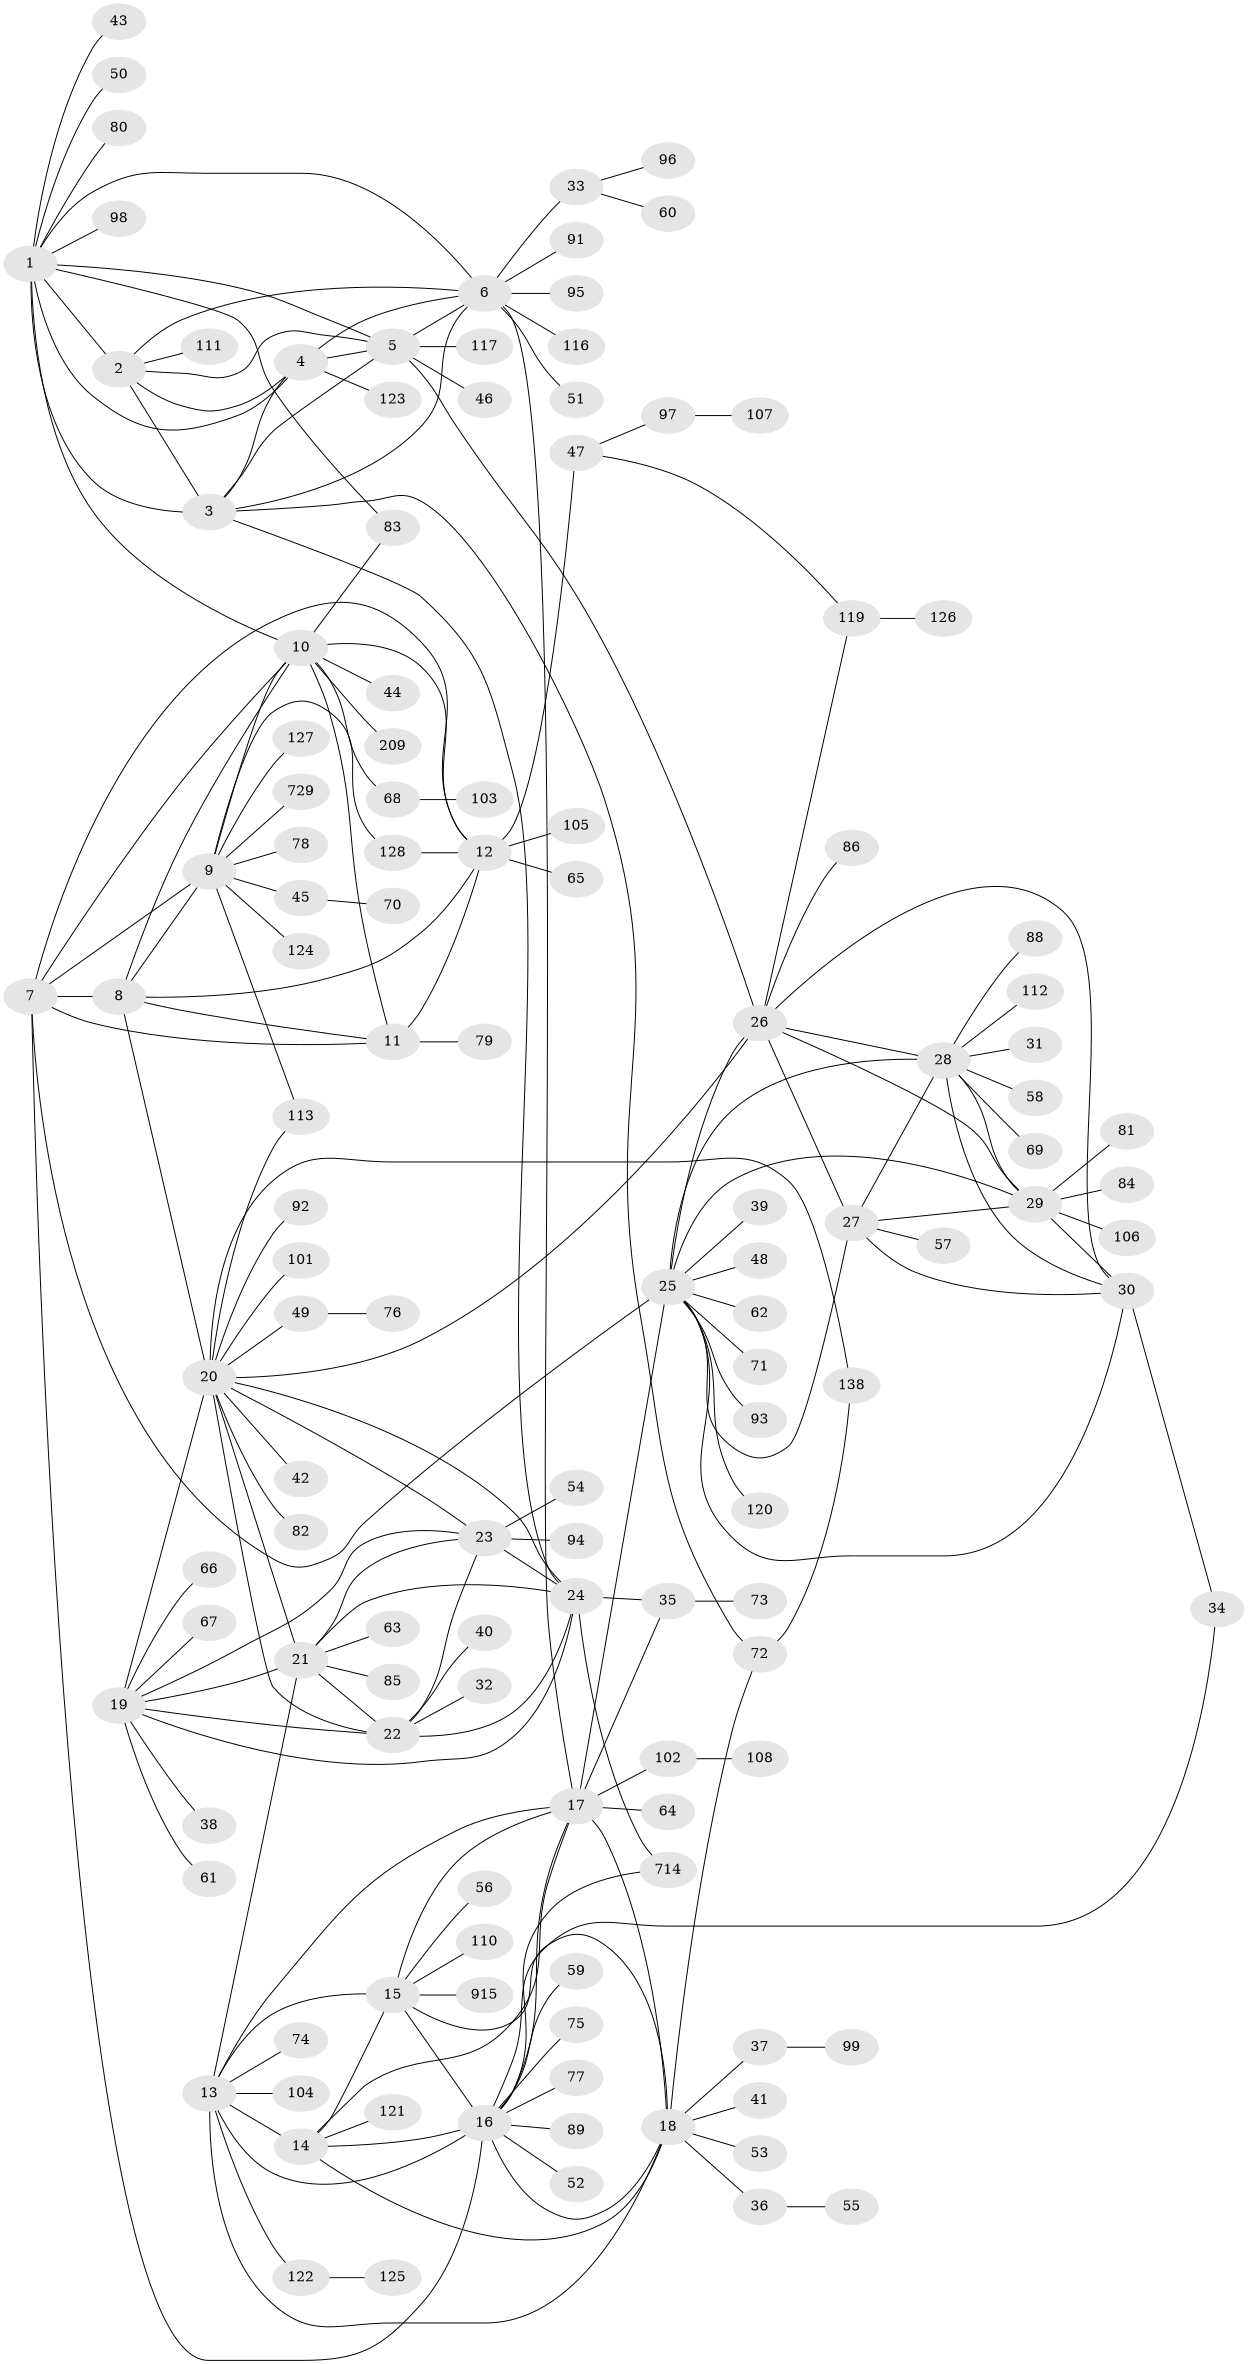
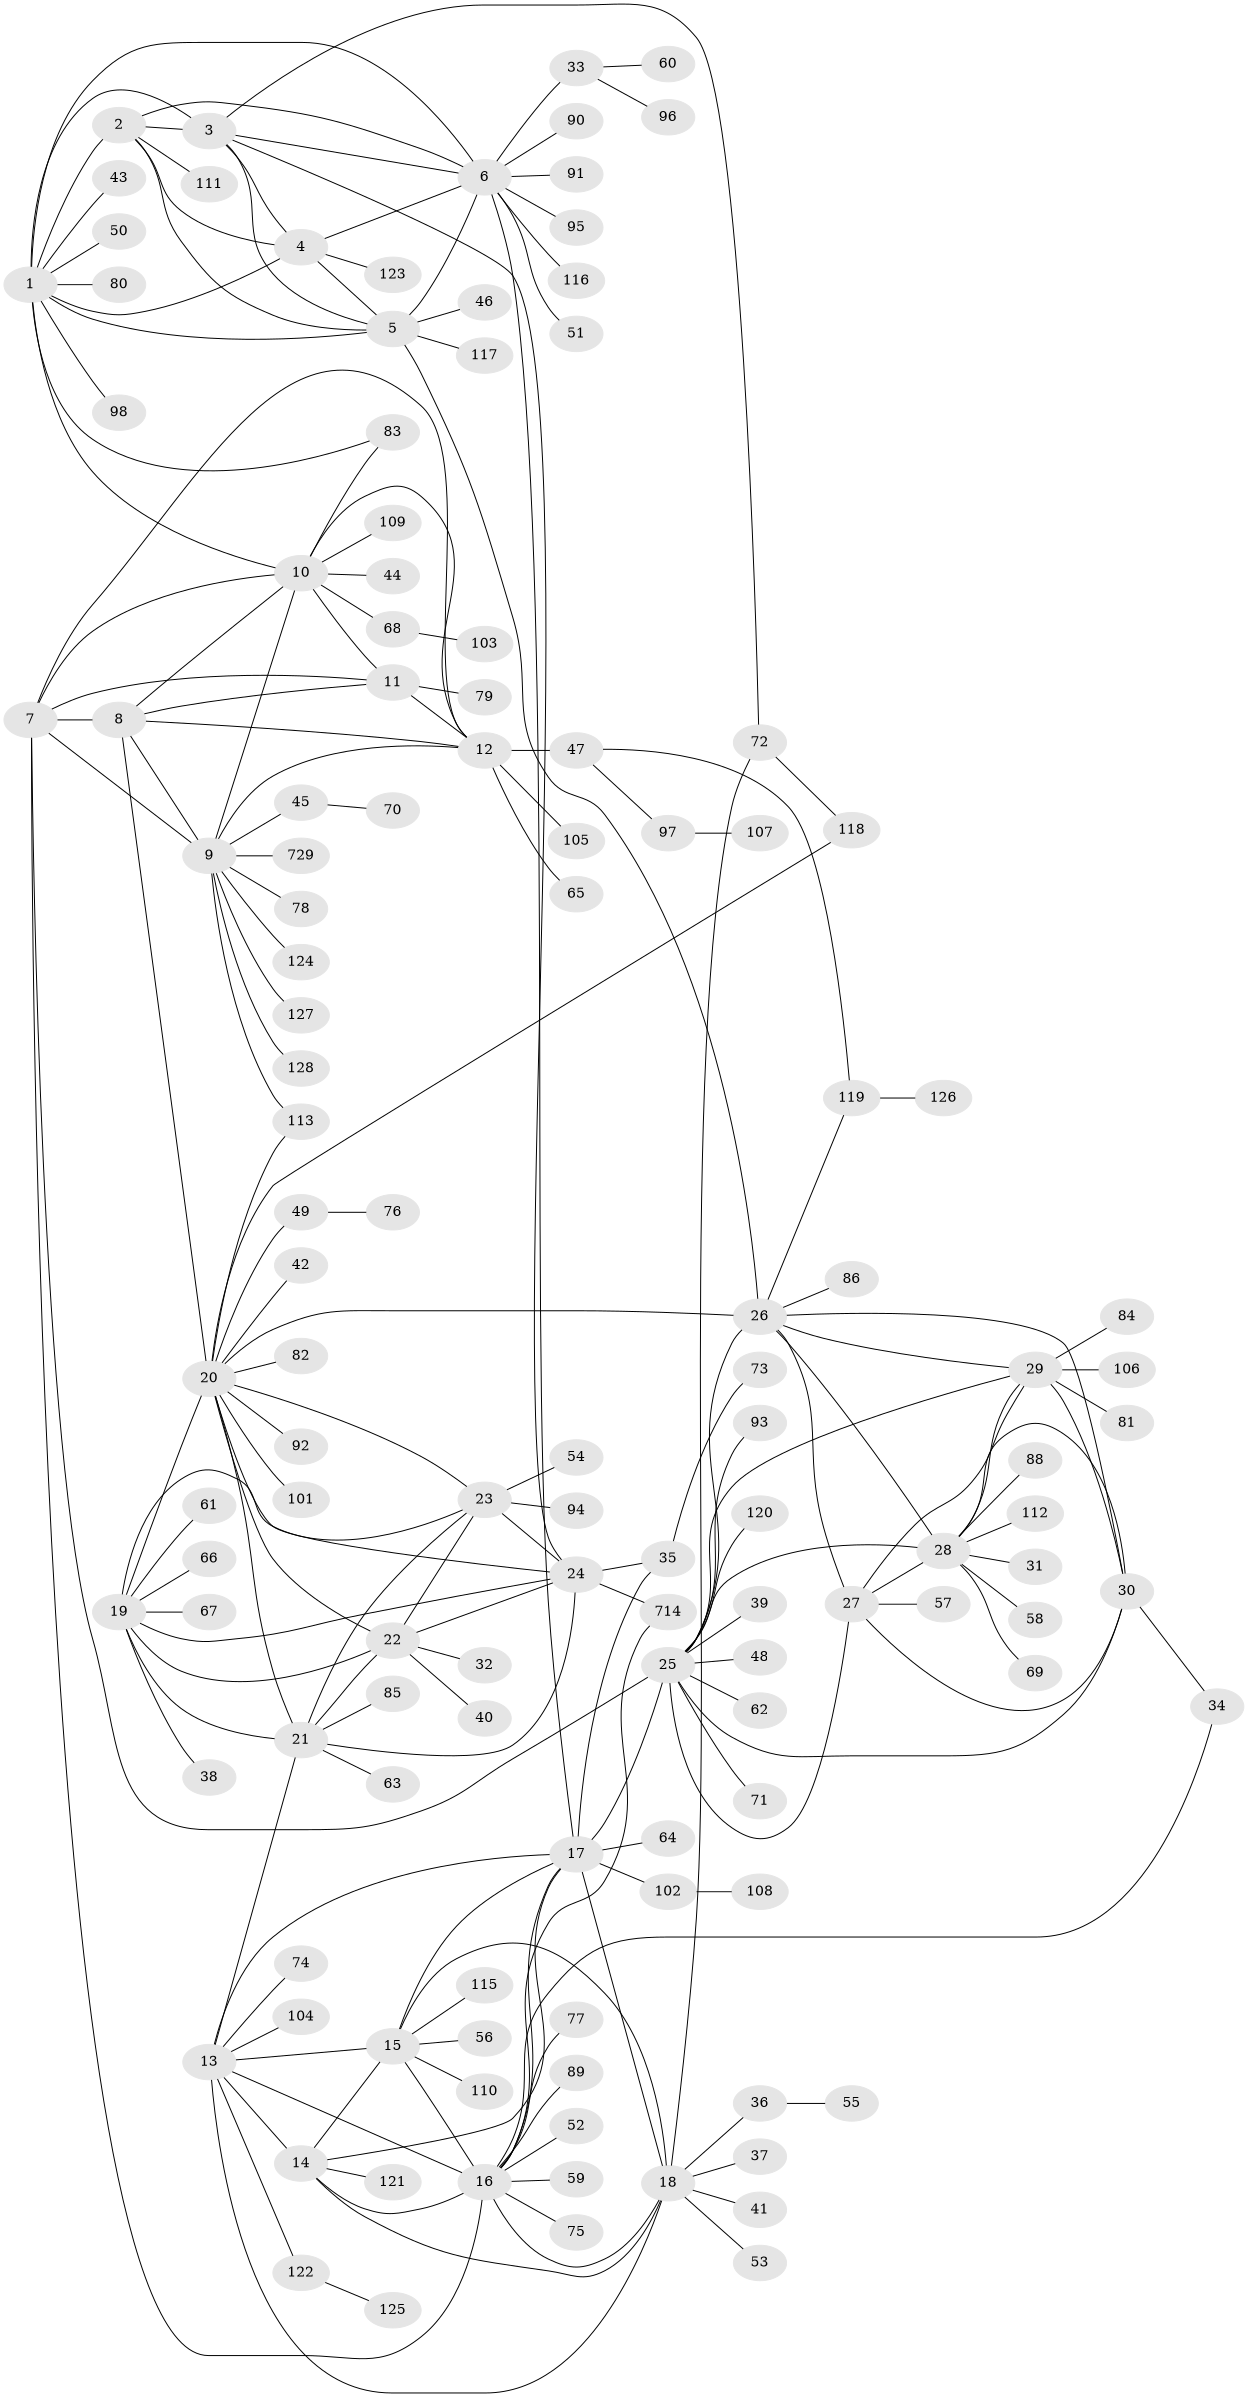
  graph {
    rankdir=LR
    node [color=gray90 style=filled]
    1
    2
    3
    4
    5
    6
    10
    43
    50
    80
    83
    98
    111
    24
    72
    123
    26
    46
    117
    17
    33
    51
+   90
    91
    95
    116
    11
    12
    44
    68
-   109 [label=209]
+   109
    n32 [label=714]
    35
-   118 [label=138]
+   118
    27
    28
    29
    30
    86
    119
    25
    18
    64
    102
    60
    96
    7
    8
    9
    16
    20
    45
    78
    113
    124
    127
    128
    n58 [label=729]
    79
    47
    65
    105
    34
    52
    59
    75
    77
    89
    39
    48
    62
    71
    93
    120
    21
    22
    23
    42
    49
    82
    92
    101
    70
    103
    97
    13
    14
    15
    74
    104
    122
    121
    56
    110
-   115 [label=915]
+   115
    36
    37
    41
    53
    63
    85
    125
    73
    108
    55
-   99
    19
    38
    61
    66
    67
    32
    40
    54
    94
    76
    57
    31
    58
    69
    88
    112
    81
    84
    106
    126
    107
    1 -- 2
    1 -- 3
    1 -- 4
    1 -- 5
    1 -- 6
    1 -- 10
    1 -- 43
    1 -- 50
    1 -- 80
    1 -- 83
    1 -- 98
    2 -- 3
    2 -- 4
    2 -- 5
    2 -- 6
    2 -- 111
    3 -- 4
    3 -- 5
    3 -- 6
    3 -- 24
    3 -- 72
    4 -- 5
    4 -- 6
    4 -- 123
    5 -- 6
    5 -- 26
    5 -- 46
    5 -- 117
    6 -- 17
    6 -- 33
    6 -- 51
+   6 -- 90
    6 -- 91
    6 -- 95
    6 -- 116
    10 -- 83
    10 -- 11
    10 -- 12
    10 -- 44
    10 -- 68
    10 -- 109
    24 -- n32
    24 -- 35
    72 -- 118
    26 -- 27
    26 -- 28
    26 -- 29
    26 -- 30
    26 -- 86
    26 -- 119
    17 -- 35
    17 -- 25
    17 -- 18
    17 -- 64
    17 -- 102
    33 -- 60
    33 -- 96
    11 -- 12
    11 -- 79
    12 -- 47
    12 -- 65
    12 -- 105
    68 -- 103
    35 -- 73
    27 -- 28
    27 -- 29
    27 -- 30
    27 -- 57
    28 -- 29
    28 -- 30
    28 -- 31
    28 -- 58
    28 -- 69
    28 -- 88
    28 -- 112
    29 -- 30
    29 -- 81
    29 -- 84
    29 -- 106
    30 -- 34
    119 -- 126
    25 -- 26
    25 -- 27
    25 -- 28
    25 -- 29
    25 -- 30
    25 -- 39
    25 -- 48
    25 -- 62
    25 -- 71
    25 -- 93
    25 -- 120
    18 -- 72
    18 -- 36
    18 -- 37
    18 -- 41
    18 -- 53
    102 -- 108
    7 -- 10
    7 -- 11
    7 -- 12
    7 -- 25
    7 -- 8
    7 -- 9
    7 -- 16
    8 -- 10
    8 -- 11
    8 -- 12
    8 -- 9
    8 -- 20
    9 -- 10
-   128 -- 12
+   9 -- 12
    9 -- 45
    9 -- 78
    9 -- 113
    9 -- 124
    9 -- 127
    9 -- 128
    9 -- n58
    16 -- 17
    16 -- n32
    16 -- 18
    16 -- 34
    16 -- 52
    16 -- 59
    16 -- 75
    16 -- 77
    16 -- 89
    20 -- 24
    20 -- 26
    20 -- 118
    20 -- 113
    20 -- 21
    20 -- 22
    20 -- 23
    20 -- 42
    20 -- 49
    20 -- 82
    20 -- 92
    20 -- 101
    45 -- 70
    47 -- 119
    47 -- 97
    21 -- 24
    21 -- 22
    21 -- 23
    21 -- 63
    21 -- 85
    22 -- 24
    22 -- 23
    22 -- 32
    22 -- 40
    23 -- 24
    23 -- 54
    23 -- 94
    49 -- 76
    97 -- 107
    13 -- 17
    13 -- 18
    13 -- 16
    13 -- 21
    13 -- 14
    13 -- 15
    13 -- 74
    13 -- 104
    13 -- 122
    14 -- 17
    14 -- 18
    14 -- 16
    14 -- 15
    14 -- 121
    15 -- 17
    15 -- 18
    15 -- 16
    15 -- 56
    15 -- 110
    15 -- 115
    122 -- 125
    36 -- 55
-   37 -- 99
    19 -- 24
    19 -- 20
    19 -- 21
    19 -- 22
    19 -- 23
    19 -- 38
    19 -- 61
    19 -- 66
    19 -- 67
  }
